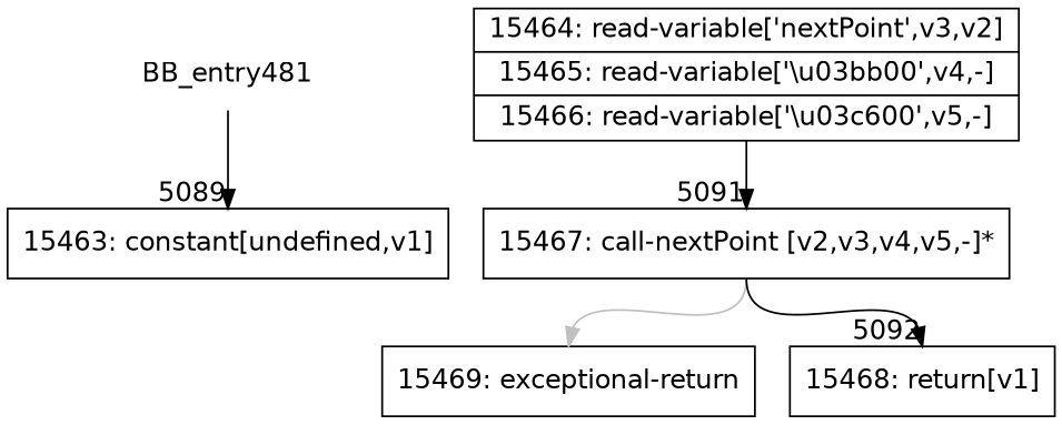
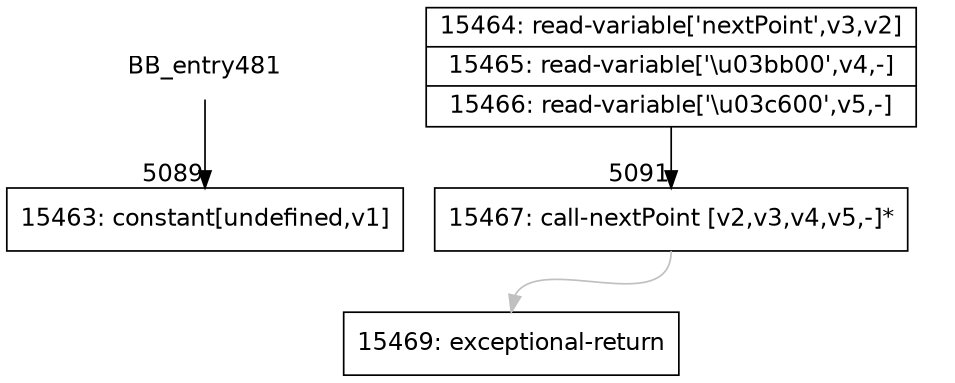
  digraph {
    fontname="DejaVu Sans"
    rankdir=TD
    node [fontname="DejaVu Sans" shape=record]
    edge [fontname="DejaVu Sans" headport=n tailport=s]
    n1 [label=BB_entry481 shape=none]
    n2 [label="{15463: constant[undefined,v1]}"]
    n3 [label="{15464: read-variable['nextPoint',v3,v2]|15465: read-variable['\\u03bb00',v4,-]|15466: read-variable['\\u03c600',v5,-]}"]
    n4 [label="{15467: call-nextPoint [v2,v3,v4,v5,-]*}"]
    n5 [label="{15469: exceptional-return}"]
-   n6 [label="{15468: return[v1]}"]
    n1 -> n2 [headlabel="    5089"]
    n3 -> n4 [headlabel="      5091"]
    n4 -> n5 [color=gray]
-   n4 -> n6 [headlabel="      5092"]
  }
